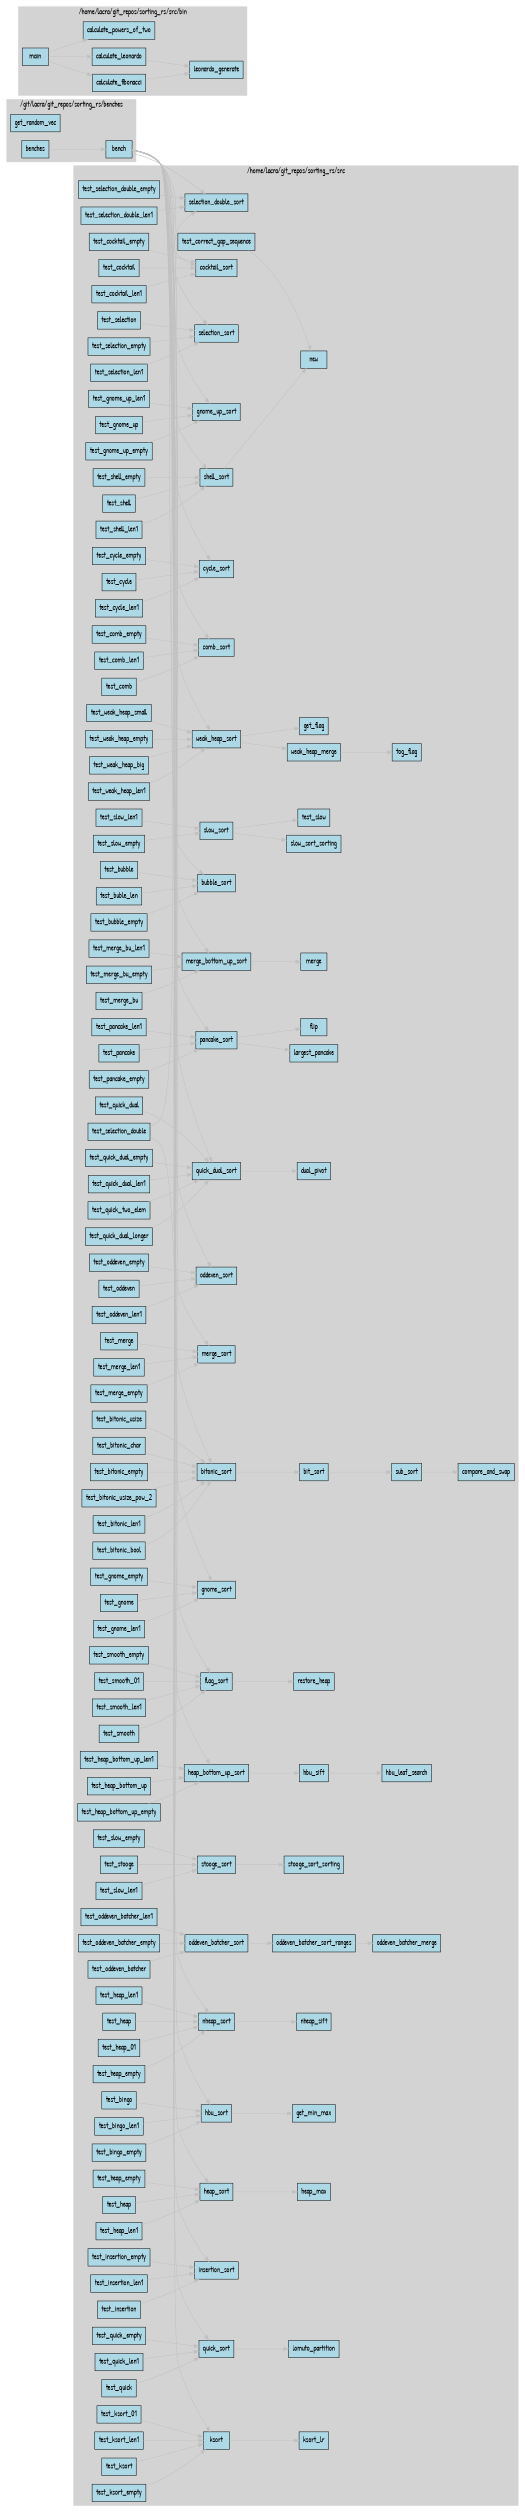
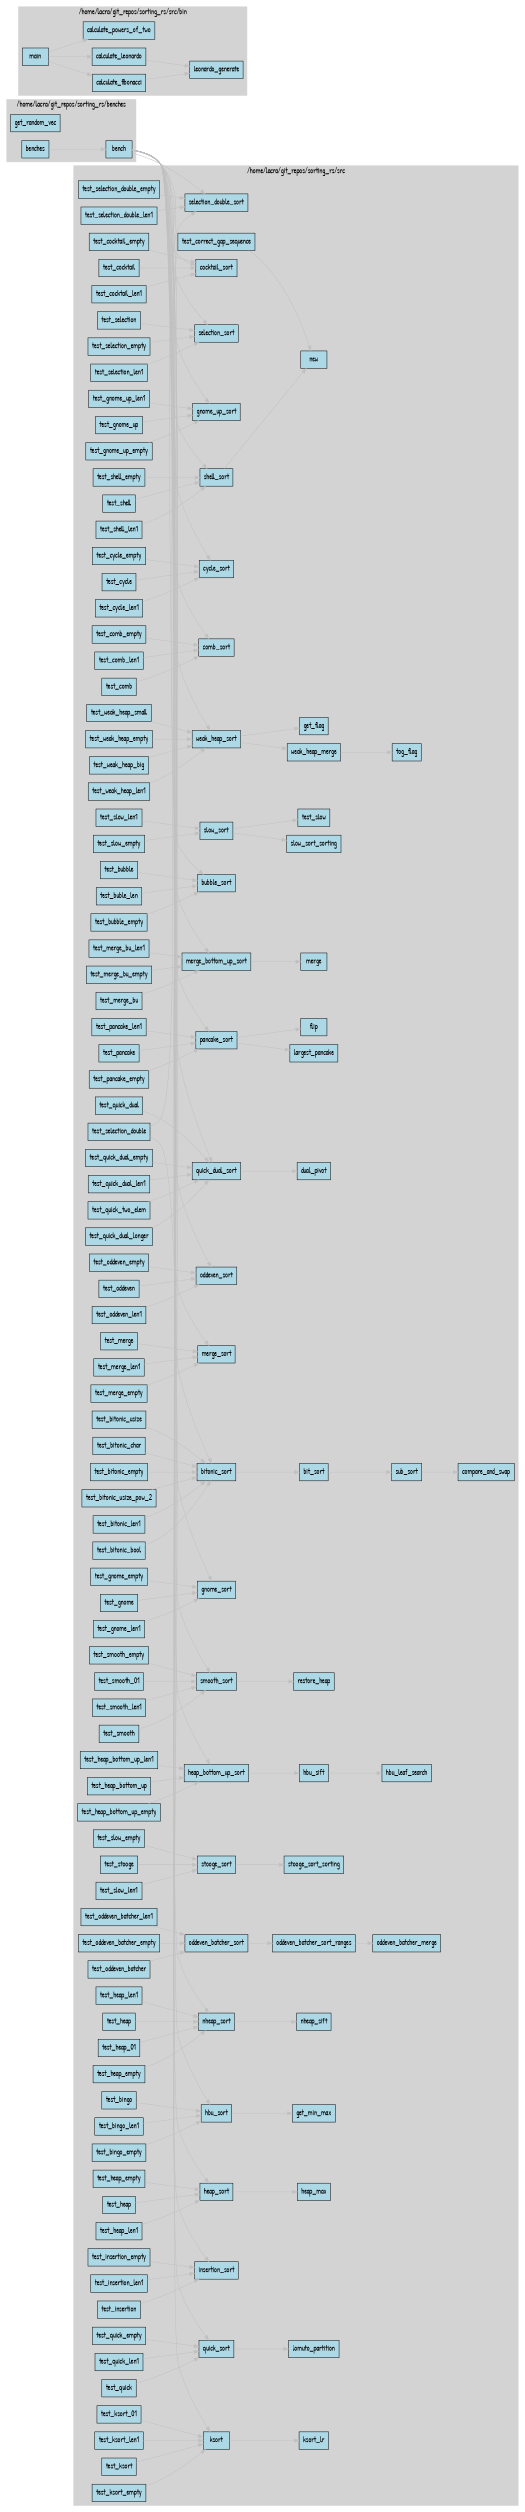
  digraph {
    fontname="Patrick Hand"
    rankdir=LR
    node [fillcolor=lightblue fontname="Patrick Hand" shape=box style=filled]
    edge [color=gray fontname="Patrick Hand"]
    n1 [label=get_random_vec]
    n2 [label=bench]
    n3 [label=benches]
    n4 [label=heap_max]
    n5 [label=test_selection_double_len1]
    n6 [label=quick_sort]
    n7 [label=hbu_sort]
    n8 [label=get_min_max]
    n9 [label=test_cocktail_empty]
    n10 [label=get_flag]
    n11 [label=test_selection]
    n12 [label=sub_sort]
    n13 [label=test_bitonic_bool]
    n14 [label=test_comb_len1]
    n15 [label=test_cycle_len1]
    n16 [label=test_slow_empty]
    n17 [label=ksort_lr]
    n18 [label=test_quick_dual_longer]
    n19 [label=test_oddeven_batcher_len1]
    n20 [label=merge_sort]
    n21 [label=test_weak_heap_big]
    n22 [label=test_gnome_up_empty]
    n23 [label=test_selection_empty]
    n24 [label=new]
    n25 [label=test_weak_heap_len1]
    n26 [label=test_ksort_len1]
    n27 [label=test_heap]
    n28 [label=test_insertion_empty]
    n29 [label=test_gnome_up_len1]
    n30 [label=test_selection_double_empty]
    n31 [label=test_shell_len1]
    n32 [label=test_heap_len1]
    n33 [label=test_bubble_empty]
    n34 [label=test_pancake_len1]
    n35 [label=weak_heap_merge]
    n36 [label=comb_sort]
    n37 [label=slow_sort_sorting]
    n38 [label=test_quick_dual_empty]
    n39 [label=test_gnome]
    n40 [label=test_merge_bu_empty]
    n41 [label=test_shell_empty]
    n42 [label=test_oddeven]
    n43 [label=test_merge_bu]
    n44 [label=merge_bottom_up_sort]
    n45 [label=test_cocktail]
    n46 [label=test_cycle_empty]
    n47 [label=test_bitonic_usize]
    n48 [label=stooge_sort_sorting]
    n49 [label=gnome_up_sort]
    n50 [label=test_smooth_01]
    n51 [label=test_bubble]
    n52 [label=shell_sort]
    n53 [label=test_slow_len1]
    n54 [label=test_pancake]
    n55 [label=test_quick_empty]
    n56 [label=oddeven_batcher_merge]
    n57 [label=test_merge]
    n58 [label=test_correct_gap_sequence]
    n59 [label=test_gnome_up]
    n60 [label=test_bitonic_char]
    n61 [label=weak_heap_sort]
    n62 [label=test_smooth_len1]
    n63 [label=selection_double_sort]
    n64 [label=test_oddeven_len1]
    n65 [label=largest_pancake]
    n66 [label=test_stooge]
    n67 [label=test_heap_bottom_up]
    n68 [label=test_weak_heap_small]
    n69 [label=test_quick_two_elem]
    n70 [label=hbu_sift]
    n71 [label=test_merge_len1]
    n72 [label=test_heap_bottom_up_empty]
    n73 [label=test_slow_len1]
    n74 [label=oddeven_sort]
    n75 [label=hbu_leaf_search]
    n76 [label=test_heap_bottom_up_len1]
    n77 [label=cocktail_sort]
    n78 [label=bitonic_sort]
    n79 [label=flip]
    n80 [label=test_shell]
    n81 [label=test_quick_dual]
    n82 [label=test_quick_dual_len1]
    n83 [label=test_comb]
    n84 [label=heap_sort]
    n85 [label=test_bitonic_empty]
    n86 [label=compare_and_swap]
    n87 [label=ksort]
    n88 [label=lomuto_partition]
    n89 [label=slow_sort]
    n90 [label=test_gnome_len1]
    n91 [label=test_bitonic_usize_pow_2]
    n92 [label=nheap_sift]
    n93 [label=bubble_sort]
    n94 [label=test_oddeven_batcher_empty]
    n95 [label=pancake_sort]
    n96 [label=insertion_sort]
    n97 [label=test_cocktail_len1]
    n98 [label=test_heap_01]
    n99 [label=test_bingo]
    n100 [label=test_bingo_len1]
    n101 [label=test_selection_double]
    n102 [label=test_insertion_len1]
    n103 [label=selection_sort]
    n104 [label=test_pancake_empty]
    n105 [label=test_oddeven_empty]
    n106 [label=test_bingo_empty]
    n107 [label=test_selection_len1]
    n108 [label=test_merge_empty]
    n109 [label=gnome_sort]
    n110 [label=quick_dual_sort]
    n111 [label=test_heap]
    n112 [label=test_heap_empty]
    n113 [label=test_slow]
    n114 [label=test_oddeven_batcher]
    n115 [label=test_slow_empty]
    n116 [label=stooge_sort]
    n117 [label=oddeven_batcher_sort]
    n118 [label=merge]
    n119 [label=test_heap_empty]
    n120 [label=test_ksort]
    n121 [label=tog_flag]
    n122 [label=test_weak_heap_empty]
-   n123 [label=flag_sort]
+   n123 [label=smooth_sort]
    n124 [label=test_buble_len]
    n125 [label=bit_sort]
    n126 [label=test_bitonic_len1]
    n127 [label=test_gnome_empty]
    n128 [label=nheap_sort]
    n129 [label=restore_heap]
    n130 [label=test_smooth]
    n131 [label=test_ksort_empty]
    n132 [label=test_quick_len1]
    n133 [label=oddeven_batcher_sort_ranges]
    n134 [label=test_cycle]
    n135 [label=dual_pivot]
    n136 [label=heap_bottom_up_sort]
    n137 [label=test_merge_bu_len1]
    n138 [label=cycle_sort]
    n139 [label=test_comb_empty]
    n140 [label=test_smooth_empty]
    n141 [label=test_insertion]
    n142 [label=test_heap_len1]
    n143 [label=test_quick]
    n144 [label=test_ksort_01]
    n145 [label=calculate_fibonacci]
    n146 [label=leonardo_generate]
    n147 [label=calculate_leonardo]
    n148 [label=calculate_powers_of_two]
    n149 [label=main]
    subgraph cluster_1 {
      color=lightgrey
-     label="/git/lacra/git_repos/sorting_rs/benches"
+     label="/home/lacra/git_repos/sorting_rs/benches"
      style=filled
      n1
      n2
      n3
    }
    subgraph cluster_2 {
      color=lightgrey
      label="/home/lacra/git_repos/sorting_rs/src"
      style=filled
      n4
      n5
      n6
      n7
      n8
      n9
      n10
      n11
      n12
      n13
      n14
      n15
      n16
      n17
      n18
      n19
      n20
      n21
      n22
      n23
      n24
      n25
      n26
      n27
      n28
      n29
      n30
      n31
      n32
      n33
      n34
      n35
      n36
      n37
      n38
      n39
      n40
      n41
      n42
      n43
      n44
      n45
      n46
      n47
      n48
      n49
      n50
      n51
      n52
      n53
      n54
      n55
      n56
      n57
      n58
      n59
      n60
      n61
      n62
      n63
      n64
      n65
      n66
      n67
      n68
      n69
      n70
      n71
      n72
      n73
      n74
      n75
      n76
      n77
      n78
      n79
      n80
      n81
      n82
      n83
      n84
      n85
      n86
      n87
      n88
      n89
      n90
      n91
      n92
      n93
      n94
      n95
      n96
      n97
      n98
      n99
      n100
      n101
      n102
      n103
      n104
      n105
      n106
      n107
      n108
      n109
      n110
      n111
      n112
      n113
      n114
      n115
      n116
      n117
      n118
      n119
      n120
      n121
      n122
      n123
      n124
      n125
      n126
      n127
      n128
      n129
      n130
      n131
      n132
      n133
      n134
      n135
      n136
      n137
      n138
      n139
      n140
      n141
      n142
      n143
      n144
    }
    subgraph cluster_3 {
      color=lightgrey
      label="/home/lacra/git_repos/sorting_rs/src/bin"
      style=filled
      n145
      n146
      n147
      n148
      n149
    }
    n2 -> n6
    n2 -> n7
    n2 -> n20
    n2 -> n36
    n2 -> n44
    n2 -> n49
    n2 -> n52
    n2 -> n61
    n2 -> n63
    n2 -> n74
    n2 -> n77
    n2 -> n78
    n2 -> n84
    n2 -> n87
    n2 -> n93
    n2 -> n95
    n2 -> n103
    n2 -> n109
    n2 -> n110
    n2 -> n123
    n2 -> n128
    n2 -> n136
    n2 -> n138
    n3 -> n2
    n5 -> n63
    n6 -> n88
    n7 -> n8
    n9 -> n77
    n11 -> n103
    n12 -> n86
    n13 -> n78
    n14 -> n36
    n15 -> n138
    n16 -> n89
    n18 -> n110
    n19 -> n117
    n21 -> n61
    n22 -> n49
    n23 -> n103
    n25 -> n61
    n26 -> n87
    n27 -> n128
    n28 -> n96
    n29 -> n49
    n30 -> n63
    n31 -> n52
    n32 -> n84
    n33 -> n93
    n34 -> n95
    n35 -> n121
    n38 -> n110
    n39 -> n109
    n40 -> n44
    n41 -> n52
    n42 -> n74
    n43 -> n44
    n44 -> n118
    n45 -> n77
    n46 -> n138
    n47 -> n78
    n50 -> n123
    n51 -> n93
    n52 -> n24
    n53 -> n89
    n54 -> n95
    n55 -> n6
    n57 -> n20
    n58 -> n24
    n59 -> n49
    n60 -> n78
    n61 -> n10
    n61 -> n35
    n62 -> n123
    n64 -> n74
    n66 -> n116
    n67 -> n136
    n68 -> n61
    n69 -> n110
    n70 -> n75
    n71 -> n20
    n72 -> n136
    n73 -> n116
    n76 -> n136
    n78 -> n125
    n80 -> n52
    n81 -> n110
    n82 -> n110
    n83 -> n36
    n84 -> n4
    n85 -> n78
    n87 -> n17
    n89 -> n37
    n89 -> n113
    n90 -> n109
    n91 -> n78
    n94 -> n117
    n95 -> n65
    n95 -> n79
    n97 -> n77
    n98 -> n128
    n99 -> n7
    n100 -> n7
    n101 -> n63
    n101 -> n96
    n102 -> n96
    n104 -> n95
    n105 -> n74
    n106 -> n7
    n107 -> n103
    n108 -> n20
    n110 -> n135
    n111 -> n84
    n112 -> n84
    n114 -> n117
    n115 -> n116
    n116 -> n48
    n117 -> n133
    n119 -> n128
    n120 -> n87
    n122 -> n61
    n123 -> n129
    n124 -> n93
    n125 -> n12
    n126 -> n78
    n127 -> n109
    n128 -> n92
    n130 -> n123
    n131 -> n87
    n132 -> n6
    n133 -> n56
    n134 -> n138
    n136 -> n70
    n137 -> n44
    n139 -> n36
    n140 -> n123
    n141 -> n96
    n142 -> n128
    n143 -> n6
    n144 -> n87
    n145 -> n146
    n147 -> n146
    n149 -> n145
    n149 -> n147
    n149 -> n148
  }
